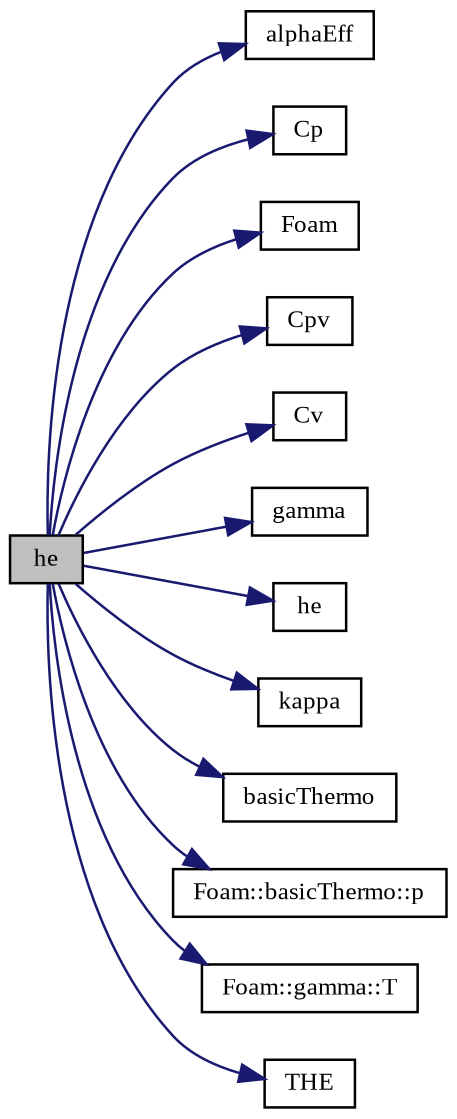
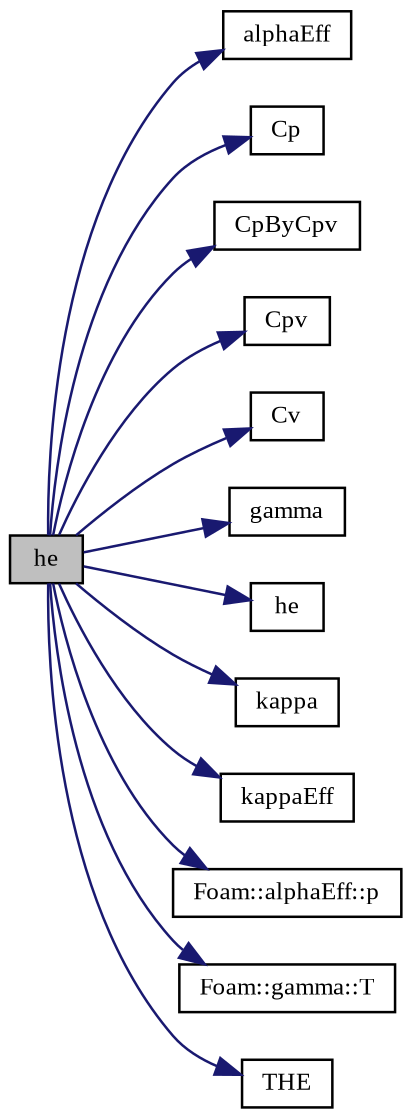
  digraph {
    fontname="Liberation Serif"
    rankdir=LR
    node [color=black fontname="Liberation Serif" fontsize=10 shape=record]
    edge [color=midnightblue fontname="Liberation Serif" fontsize=10 labelfontname=Helvetica labelfontsize=10 style=solid]
    n1 [fillcolor=grey75 fontcolor=black height=0.2 label=he style=filled width=0.4]
    n2 [height=0.2 label=alphaEff width=0.4]
    n3 [height=0.2 label=Cp width=0.4]
-   n4 [height=0.2 label=Foam width=0.4]
+   n4 [height=0.2 label=CpByCpv width=0.4]
    n5 [height=0.2 label=Cpv width=0.4]
    n6 [height=0.2 label=Cv width=0.4]
    n7 [height=0.2 label=gamma width=0.4]
    n8 [height=0.2 label=he width=0.4]
    n9 [height=0.2 label=kappa width=0.4]
-   n10 [height=0.2 label=basicThermo width=0.4]
-   n11 [height=0.2 label="Foam::basicThermo::p" width=0.4]
+   n10 [height=0.2 label=kappaEff width=0.4]
+   n11 [height=0.2 label="Foam::alphaEff::p" width=0.4]
    n12 [height=0.2 label="Foam::gamma::T" width=0.4]
    n13 [height=0.2 label=THE width=0.4]
    n1 -> n2
    n1 -> n3
    n1 -> n4
    n1 -> n5
    n1 -> n6
    n1 -> n7
    n1 -> n8
    n1 -> n9
    n1 -> n10
    n1 -> n11
    n1 -> n12
    n1 -> n13
  }
